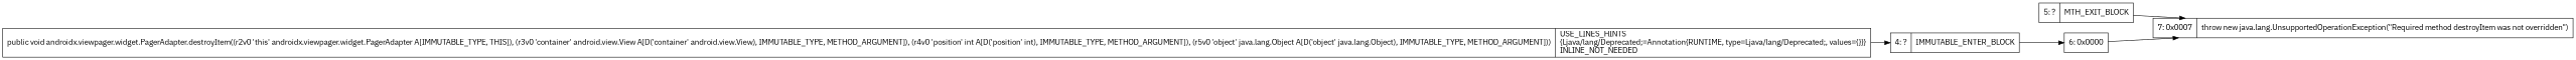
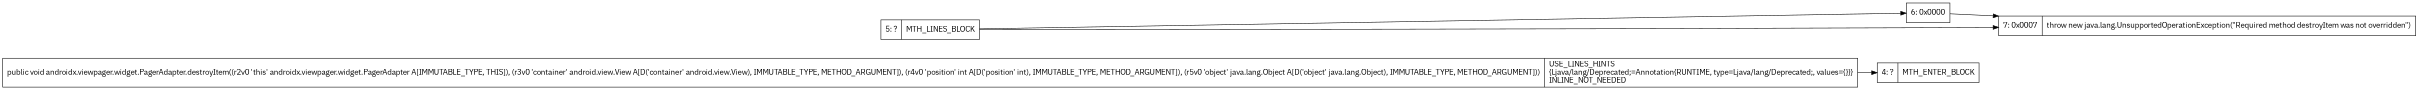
  digraph {
    fontname="IBM Plex Sans"
    rankdir=LR
    node [fontname="IBM Plex Sans" shape=record]
    edge [fontname="IBM Plex Sans"]
-   n1 [label="{4\:\ ?|IMMUTABLE_ENTER_BLOCK\l}"]
+   n1 [label="{4\:\ ?|MTH_ENTER_BLOCK\l}"]
    n2 [label="{6\:\ 0x0000}"]
    n3 [label="{7\:\ 0x0007|throw new java.lang.UnsupportedOperationException(\"Required method destroyItem was not overridden\")\l}"]
-   n4 [label="{5\:\ ?|MTH_EXIT_BLOCK\l}"]
+   n4 [label="{5\:\ ?|MTH_LINES_BLOCK\l}"]
    n5 [label="{public void androidx.viewpager.widget.PagerAdapter.destroyItem((r2v0 'this' androidx.viewpager.widget.PagerAdapter A[IMMUTABLE_TYPE, THIS]), (r3v0 'container' android.view.View A[D('container' android.view.View), IMMUTABLE_TYPE, METHOD_ARGUMENT]), (r4v0 'position' int A[D('position' int), IMMUTABLE_TYPE, METHOD_ARGUMENT]), (r5v0 'object' java.lang.Object A[D('object' java.lang.Object), IMMUTABLE_TYPE, METHOD_ARGUMENT]))  | USE_LINES_HINTS\l\{Ljava\/lang\/Deprecated;=Annotation\{RUNTIME, type=Ljava\/lang\/Deprecated;, values=\{\}\}\}\lINLINE_NOT_NEEDED\l}"]
-   n1 -> n2
+   n4 -> n2
    n2 -> n3
    n4 -> n3
    n5 -> n1
  }
